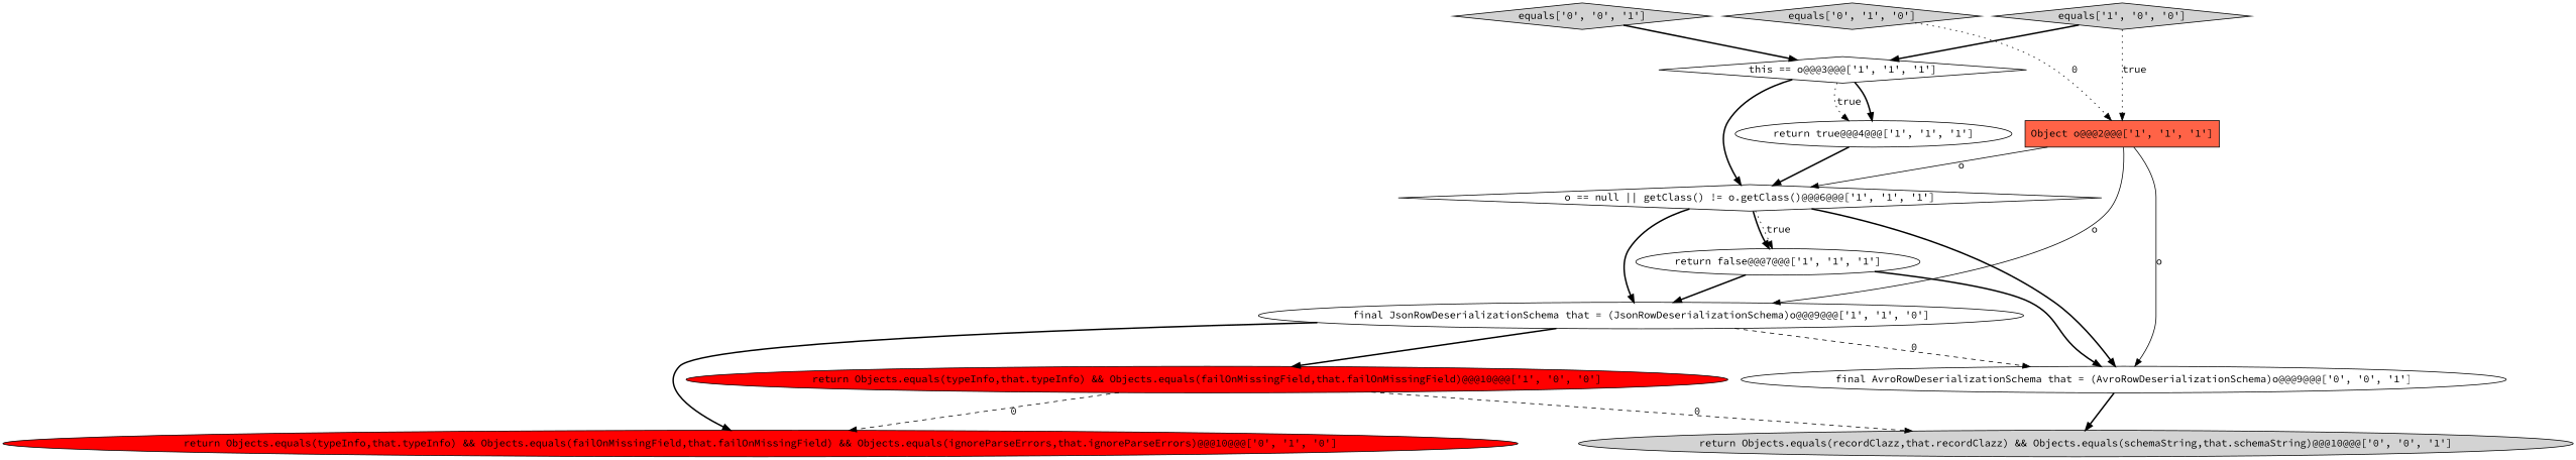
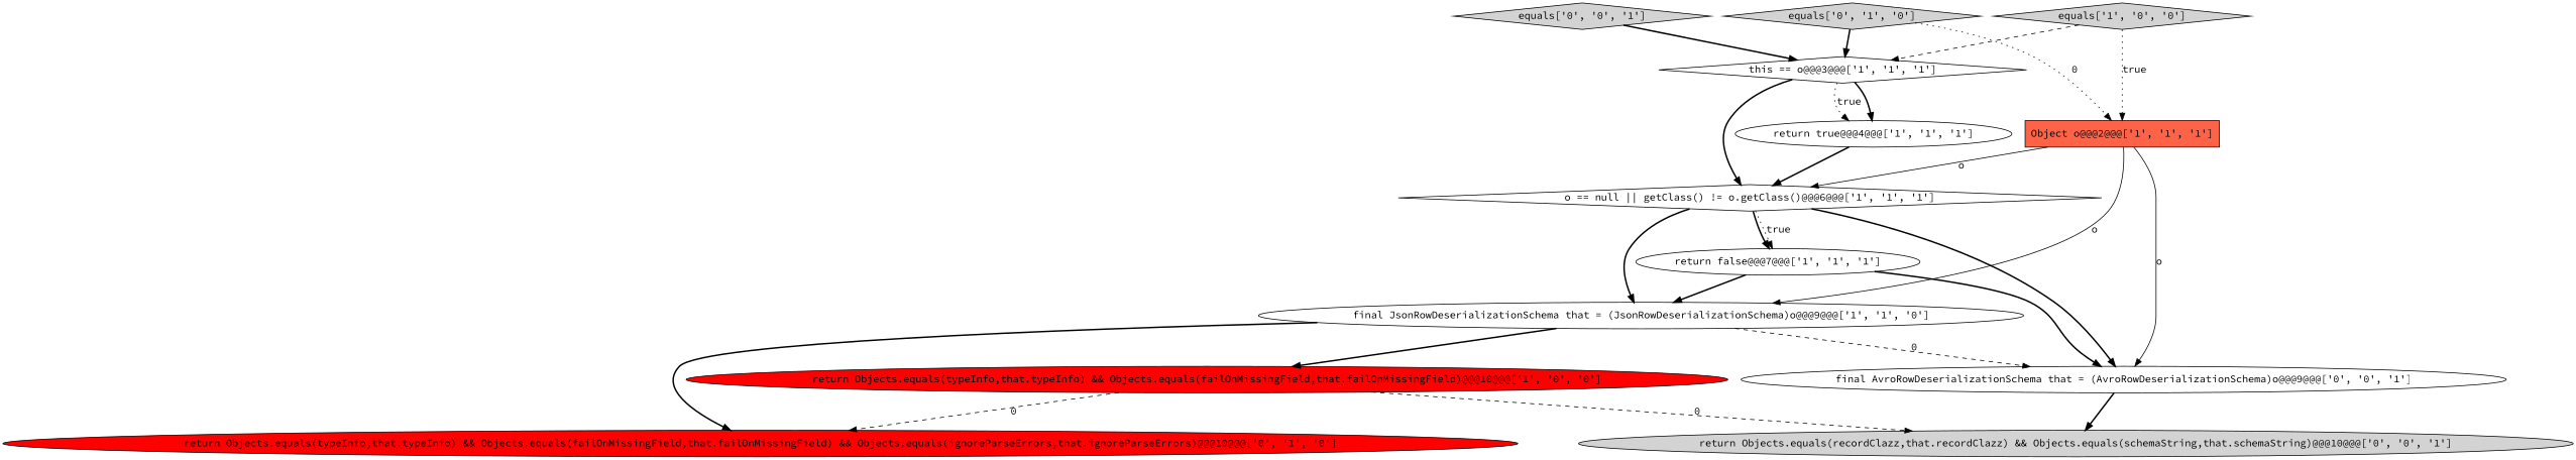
  digraph {
    fontname="Source Code Pro"
    node [fillcolor=white fontname="Source Code Pro" shape=ellipse style=filled]
    edge [fontname="Source Code Pro" style=bold]
    n1 [fillcolor=lightgray label="equals['0', '0', '1']" shape=diamond]
    n2 [label="this == o@@@3@@@['1', '1', '1']" shape=diamond]
    n3 [label="o == null || getClass() != o.getClass()@@@6@@@['1', '1', '1']" shape=diamond]
    n4 [label="return true@@@4@@@['1', '1', '1']"]
    n5 [fillcolor=tomato label="Object o@@@2@@@['1', '1', '1']" shape=box]
    n6 [label="final JsonRowDeserializationSchema that = (JsonRowDeserializationSchema)o@@@9@@@['1', '1', '0']"]
    n7 [label="final AvroRowDeserializationSchema that = (AvroRowDeserializationSchema)o@@@9@@@['0', '0', '1']"]
    n8 [label="return false@@@7@@@['1', '1', '1']"]
    n9 [fillcolor=red label="return Objects.equals(typeInfo,that.typeInfo) && Objects.equals(failOnMissingField,that.failOnMissingField)@@@10@@@['1', '0', '0']"]
    n10 [fillcolor=red label="return Objects.equals(typeInfo,that.typeInfo) && Objects.equals(failOnMissingField,that.failOnMissingField) && Objects.equals(ignoreParseErrors,that.ignoreParseErrors)@@@10@@@['0', '1', '0']"]
    n11 [fillcolor=lightgray label="return Objects.equals(recordClazz,that.recordClazz) && Objects.equals(schemaString,that.schemaString)@@@10@@@['0', '0', '1']"]
    n12 [fillcolor=lightgray label="equals['1', '0', '0']" shape=diamond]
    n13 [fillcolor=lightgray label="equals['0', '1', '0']" shape=diamond]
    n1 -> n2
    n2 -> n3
    n2 -> n4
    n2 -> n4 [label=true style=dotted]
    n3 -> n6
    n3 -> n7
    n3 -> n8
    n3 -> n8 [label=true style=dotted]
    n4 -> n3
    n5 -> n3 [label=o style=solid]
    n5 -> n6 [label=o style=solid]
    n5 -> n7 [label=o style=solid]
    n6 -> n7 [label=0 style=dashed]
    n6 -> n9
    n6 -> n10
    n7 -> n11
    n8 -> n6
    n8 -> n7
    n9 -> n10 [label=0 style=dashed]
    n9 -> n11 [label=0 style=dashed]
-   n12 -> n2
+   n12 -> n2 [style=dashed]
    n12 -> n5 [label=true style=dotted]
+   n13 -> n2
    n13 -> n5 [label=0 style=dotted]
  }
